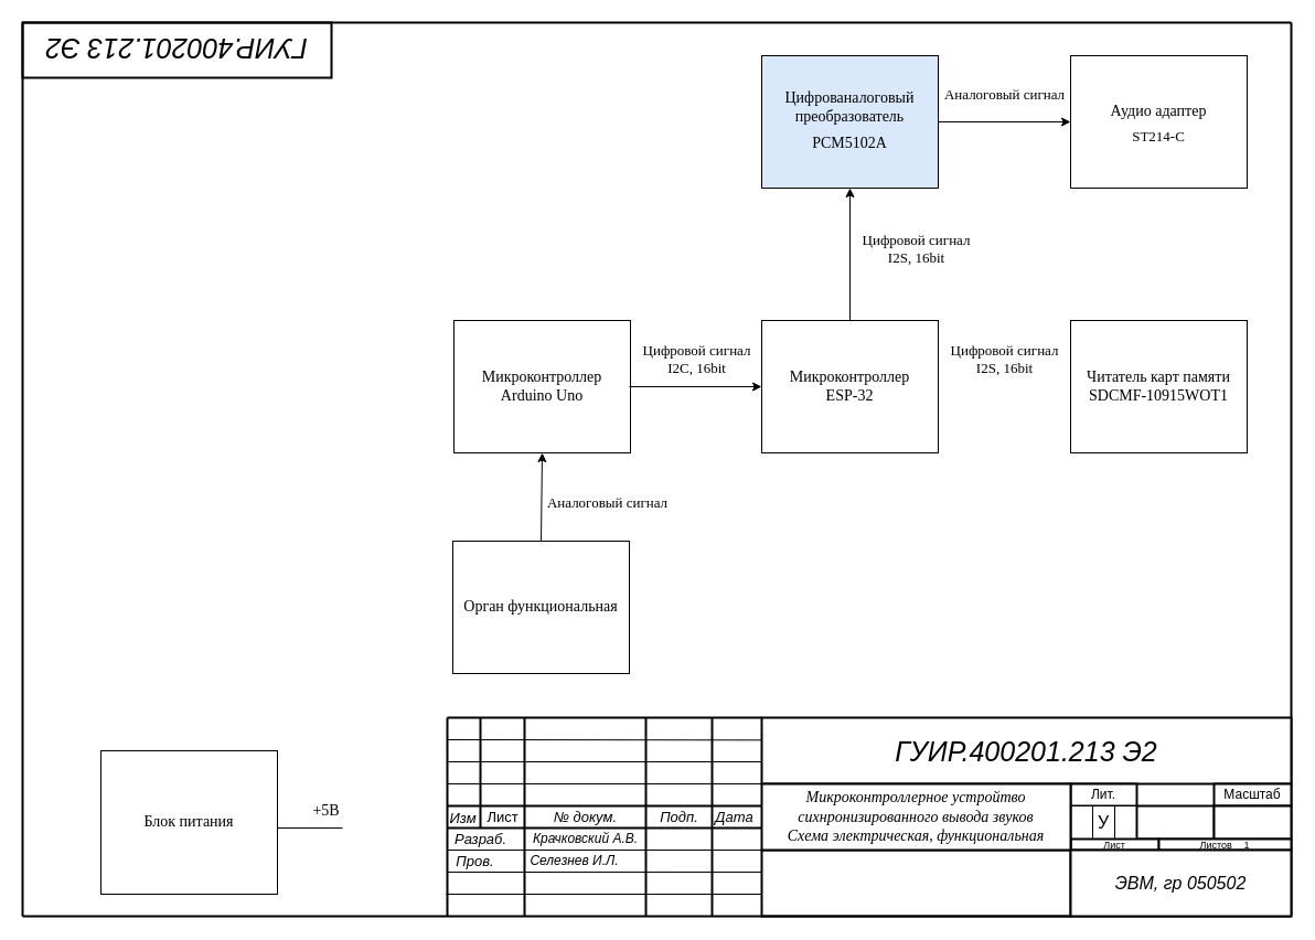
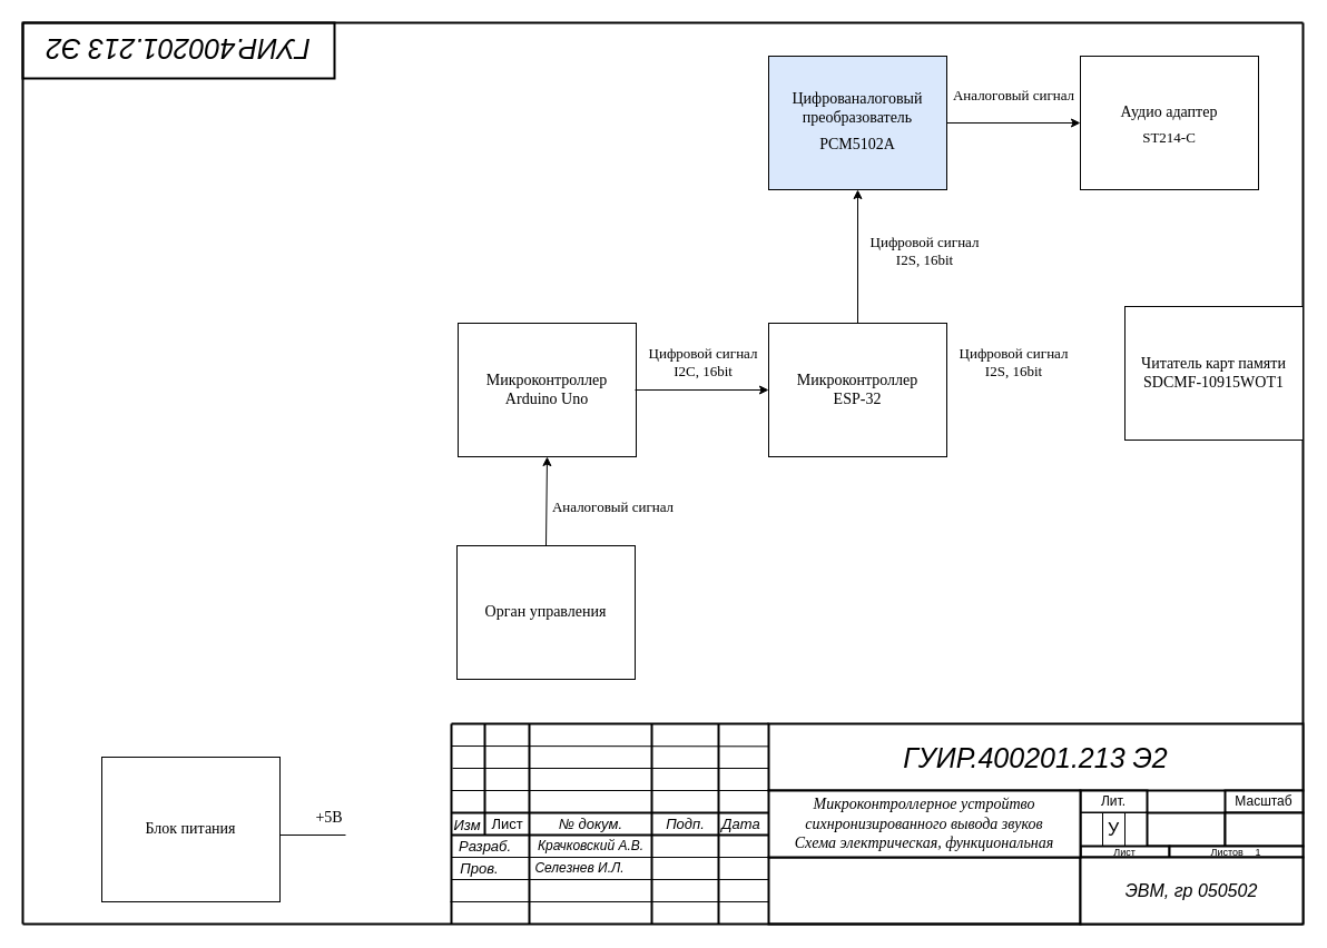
  <mxCell id="0" />
  <mxCell id="1" parent="0" />
  <mxCell id="2" value="&lt;i style=&quot;&quot;&gt;&lt;font style=&quot;font-size: 25px;&quot;&gt;ГУИР.400201.213 Э2&lt;/font&gt;&lt;/i&gt;" style="rounded=0;whiteSpace=wrap;html=1;strokeWidth=2;rotation=-180;" parent="1" vertex="1"><mxGeometry x="20" y="20" width="280" height="50" as="geometry" /></mxCell>
  <mxCell id="3" value="" style="rounded=0;whiteSpace=wrap;html=1;strokeWidth=2;" parent="1" vertex="1"><mxGeometry x="690" y="770" width="280" height="60" as="geometry" /></mxCell>
  <mxCell id="4" value="" style="endArrow=none;html=1;rounded=0;strokeWidth=2;" parent="1" edge="1"><mxGeometry width="50" height="50" relative="1" as="geometry"><mxPoint x="20" y="830" as="sourcePoint" /><mxPoint x="1170" y="830" as="targetPoint" /></mxGeometry></mxCell>
  <mxCell id="5" value="" style="endArrow=none;html=1;rounded=0;strokeWidth=2;" parent="1" edge="1"><mxGeometry width="50" height="50" relative="1" as="geometry"><mxPoint x="1170" y="830" as="sourcePoint" /><mxPoint x="1170" y="20" as="targetPoint" /></mxGeometry></mxCell>
  <mxCell id="6" value="" style="endArrow=none;html=1;rounded=0;strokeWidth=2;" parent="1" edge="1"><mxGeometry width="50" height="50" relative="1" as="geometry"><mxPoint x="20" y="20" as="sourcePoint" /><mxPoint x="1170" y="20" as="targetPoint" /></mxGeometry></mxCell>
  <mxCell id="7" value="" style="endArrow=none;html=1;rounded=0;strokeWidth=2;" parent="1" edge="1"><mxGeometry width="50" height="50" relative="1" as="geometry"><mxPoint x="20" y="830" as="sourcePoint" /><mxPoint x="20" y="20" as="targetPoint" /></mxGeometry></mxCell>
  <mxCell id="8" value="&lt;i&gt;&lt;font style=&quot;font-size: 25px;&quot;&gt;ГУИР.400201.213 Э2&lt;/font&gt;&lt;/i&gt;" style="rounded=0;whiteSpace=wrap;html=1;strokeWidth=2;" parent="1" vertex="1"><mxGeometry x="690" y="650" width="480" height="60" as="geometry" /></mxCell>
  <mxCell id="9" value="Лит." style="rounded=0;whiteSpace=wrap;html=1;strokeWidth=2;" parent="1" vertex="1"><mxGeometry x="970" y="710" width="60" height="20" as="geometry" /></mxCell>
  <mxCell id="10" value="Масштаб" style="rounded=0;whiteSpace=wrap;html=1;strokeWidth=2;" parent="1" vertex="1"><mxGeometry x="1100" y="710" width="70" height="20" as="geometry" /></mxCell>
  <mxCell id="11" value="" style="rounded=0;whiteSpace=wrap;html=1;" parent="1" vertex="1"><mxGeometry x="970" y="730" width="20" height="30" as="geometry" /></mxCell>
  <mxCell id="12" value="&lt;font style=&quot;font-size: 16px;&quot;&gt;У&lt;/font&gt;" style="rounded=0;whiteSpace=wrap;html=1;" parent="1" vertex="1"><mxGeometry x="990" y="730" width="20" height="30" as="geometry" /></mxCell>
  <mxCell id="13" value="" style="rounded=0;whiteSpace=wrap;html=1;" parent="1" vertex="1"><mxGeometry x="1010" y="730" width="20" height="30" as="geometry" /></mxCell>
  <mxCell id="14" value="" style="rounded=0;whiteSpace=wrap;html=1;strokeWidth=2;" parent="1" vertex="1"><mxGeometry x="1030" y="730" width="70" height="30" as="geometry" /></mxCell>
  <mxCell id="15" value="" style="rounded=0;whiteSpace=wrap;html=1;strokeWidth=2;" parent="1" vertex="1"><mxGeometry x="1100" y="730" width="70" height="30" as="geometry" /></mxCell>
  <mxCell id="16" value="&lt;font style=&quot;font-size: 9px;&quot;&gt;Лист&lt;/font&gt;" style="rounded=0;whiteSpace=wrap;html=1;strokeWidth=2;" parent="1" vertex="1"><mxGeometry x="970" y="760" width="80" height="10" as="geometry" /></mxCell>
  <mxCell id="17" value="&lt;font style=&quot;font-size: 9px;&quot;&gt;Листов&lt;span style=&quot;white-space: pre;&quot;&gt;&#09;&lt;/span&gt;1&lt;/font&gt;" style="rounded=0;whiteSpace=wrap;html=1;strokeWidth=2;" parent="1" vertex="1"><mxGeometry x="1050" y="760" width="120" height="10" as="geometry" /></mxCell>
  <mxCell id="18" value="" style="endArrow=none;html=1;rounded=0;exitX=1;exitY=0;exitDx=0;exitDy=0;strokeWidth=2;" parent="1" edge="1"><mxGeometry width="50" height="50" relative="1" as="geometry"><mxPoint x="970" y="770" as="sourcePoint" /><mxPoint x="970" y="730" as="targetPoint" /></mxGeometry></mxCell>
  <mxCell id="19" value="&lt;i&gt;ЭВМ, гр 050502&lt;/i&gt;" style="rounded=0;whiteSpace=wrap;html=1;fontSize=16;strokeWidth=2;" parent="1" vertex="1"><mxGeometry x="970" y="770" width="200" height="60" as="geometry" /></mxCell>
  <mxCell id="20" value="" style="endArrow=none;html=1;rounded=0;fontSize=16;strokeWidth=2;entryX=0;entryY=0;entryDx=0;entryDy=0;" parent="1" target="8" edge="1"><mxGeometry width="50" height="50" relative="1" as="geometry"><mxPoint x="405" y="650" as="sourcePoint" /><mxPoint x="685" y="650" as="targetPoint" /></mxGeometry></mxCell>
  <mxCell id="21" value="" style="endArrow=none;html=1;rounded=0;fontSize=16;strokeWidth=2;exitX=0;exitY=1;exitDx=0;exitDy=0;" parent="1" edge="1"><mxGeometry width="50" height="50" relative="1" as="geometry"><mxPoint x="405" y="830" as="sourcePoint" /><mxPoint x="405" y="650" as="targetPoint" /></mxGeometry></mxCell>
  <mxCell id="22" value="" style="endArrow=none;html=1;rounded=0;fontSize=16;strokeWidth=1;exitX=0;exitY=0;exitDx=0;exitDy=0;entryX=0;entryY=0;entryDx=0;entryDy=0;" parent="1" target="41" edge="1"><mxGeometry width="50" height="50" relative="1" as="geometry"><mxPoint x="405" y="710" as="sourcePoint" /><mxPoint x="685" y="710" as="targetPoint" /></mxGeometry></mxCell>
  <mxCell id="23" value="" style="endArrow=none;html=1;rounded=0;fontSize=16;strokeWidth=1;entryX=0;entryY=1;entryDx=0;entryDy=0;" parent="1" target="41" edge="1"><mxGeometry width="50" height="50" relative="1" as="geometry"><mxPoint x="405" y="770" as="sourcePoint" /><mxPoint x="685" y="770" as="targetPoint" /></mxGeometry></mxCell>
  <mxCell id="24" value="" style="endArrow=none;html=1;rounded=0;fontSize=16;strokeWidth=2;" parent="1" edge="1"><mxGeometry width="50" height="50" relative="1" as="geometry"><mxPoint x="645" y="830" as="sourcePoint" /><mxPoint x="645" y="650" as="targetPoint" /></mxGeometry></mxCell>
  <mxCell id="25" value="" style="endArrow=none;html=1;rounded=0;fontSize=16;strokeWidth=2;" parent="1" edge="1"><mxGeometry width="50" height="50" relative="1" as="geometry"><mxPoint x="585" y="830" as="sourcePoint" /><mxPoint x="585" y="650" as="targetPoint" /></mxGeometry></mxCell>
  <mxCell id="26" value="" style="endArrow=none;html=1;rounded=0;fontSize=16;strokeWidth=2;" parent="1" edge="1"><mxGeometry width="50" height="50" relative="1" as="geometry"><mxPoint x="435" y="750" as="sourcePoint" /><mxPoint x="435" y="650" as="targetPoint" /></mxGeometry></mxCell>
  <mxCell id="27" value="" style="endArrow=none;html=1;rounded=0;fontSize=16;strokeWidth=2;" parent="1" edge="1"><mxGeometry width="50" height="50" relative="1" as="geometry"><mxPoint x="475" y="830" as="sourcePoint" /><mxPoint x="475" y="650" as="targetPoint" /></mxGeometry></mxCell>
  <mxCell id="28" value="" style="endArrow=none;html=1;rounded=0;fontSize=16;strokeWidth=1;exitX=-0.001;exitY=0.339;exitDx=0;exitDy=0;exitPerimeter=0;" parent="1" source="8" edge="1"><mxGeometry width="50" height="50" relative="1" as="geometry"><mxPoint x="685" y="669.98" as="sourcePoint" /><mxPoint x="405" y="670" as="targetPoint" /></mxGeometry></mxCell>
  <mxCell id="29" value="" style="endArrow=none;html=1;rounded=0;fontSize=16;strokeWidth=1;exitX=0;exitY=0.667;exitDx=0;exitDy=0;exitPerimeter=0;" parent="1" edge="1"><mxGeometry width="50" height="50" relative="1" as="geometry"><mxPoint x="690" y="690.02" as="sourcePoint" /><mxPoint x="406" y="690" as="targetPoint" /></mxGeometry></mxCell>
  <mxCell id="30" value="" style="endArrow=none;html=1;rounded=0;fontSize=16;strokeWidth=2;" parent="1" edge="1"><mxGeometry width="50" height="50" relative="1" as="geometry"><mxPoint x="690" y="730" as="sourcePoint" /><mxPoint x="405" y="730" as="targetPoint" /></mxGeometry></mxCell>
  <mxCell id="31" value="" style="endArrow=none;html=1;rounded=0;fontSize=16;strokeWidth=2;" parent="1" edge="1"><mxGeometry width="50" height="50" relative="1" as="geometry"><mxPoint x="690" y="750" as="sourcePoint" /><mxPoint x="405" y="750" as="targetPoint" /></mxGeometry></mxCell>
  <mxCell id="32" value="" style="endArrow=none;html=1;rounded=0;fontSize=16;strokeWidth=1;exitX=0;exitY=0.333;exitDx=0;exitDy=0;exitPerimeter=0;" parent="1" edge="1"><mxGeometry width="50" height="50" relative="1" as="geometry"><mxPoint x="690" y="789.98" as="sourcePoint" /><mxPoint x="405" y="790" as="targetPoint" /></mxGeometry></mxCell>
  <mxCell id="33" value="" style="endArrow=none;html=1;rounded=0;fontSize=16;strokeWidth=1;exitX=0;exitY=0.667;exitDx=0;exitDy=0;exitPerimeter=0;" parent="1" edge="1"><mxGeometry width="50" height="50" relative="1" as="geometry"><mxPoint x="690" y="810.02" as="sourcePoint" /><mxPoint x="404" y="810" as="targetPoint" /></mxGeometry></mxCell>
  <mxCell id="34" value="&lt;font style=&quot;font-size: 13px;&quot;&gt;&lt;i&gt;Изм&lt;/i&gt;&lt;/font&gt;" style="text;html=1;align=center;verticalAlign=middle;resizable=0;points=[];autosize=1;strokeColor=none;fillColor=none;fontSize=16;" parent="1" vertex="1"><mxGeometry x="399" y="725" width="40" height="30" as="geometry" /></mxCell>
  <mxCell id="35" value="Лист" style="text;html=1;align=center;verticalAlign=middle;resizable=0;points=[];autosize=1;strokeColor=none;fillColor=none;fontSize=13;" parent="1" vertex="1"><mxGeometry x="435" y="730" width="40" height="20" as="geometry" /></mxCell>
  <mxCell id="36" value="&lt;i&gt;№ докум.&lt;/i&gt;" style="text;html=1;align=center;verticalAlign=middle;resizable=0;points=[];autosize=1;strokeColor=none;fillColor=none;fontSize=13;" parent="1" vertex="1"><mxGeometry x="495" y="730" width="70" height="20" as="geometry" /></mxCell>
  <mxCell id="37" value="&lt;i&gt;Подп.&lt;/i&gt;" style="text;html=1;align=center;verticalAlign=middle;resizable=0;points=[];autosize=1;strokeColor=none;fillColor=none;fontSize=13;" parent="1" vertex="1"><mxGeometry x="590" y="730" width="50" height="20" as="geometry" /></mxCell>
  <mxCell id="38" value="&lt;i&gt;Дата&lt;/i&gt;" style="text;html=1;align=center;verticalAlign=middle;resizable=0;points=[];autosize=1;strokeColor=none;fillColor=none;fontSize=13;" parent="1" vertex="1"><mxGeometry x="640" y="730" width="50" height="20" as="geometry" /></mxCell>
  <mxCell id="39" value="&lt;i&gt;Разраб.&lt;/i&gt;" style="text;html=1;align=center;verticalAlign=middle;resizable=0;points=[];autosize=1;strokeColor=none;fillColor=none;fontSize=13;" parent="1" vertex="1"><mxGeometry x="405" y="750" width="60" height="20" as="geometry" /></mxCell>
  <mxCell id="40" value="&lt;i&gt;Пров.&lt;/i&gt;" style="text;html=1;align=center;verticalAlign=middle;resizable=0;points=[];autosize=1;strokeColor=none;fillColor=none;fontSize=13;" parent="1" vertex="1"><mxGeometry x="405" y="770" width="50" height="20" as="geometry" /></mxCell>
  <mxCell id="41" value="&lt;span style=&quot;font-size: 14px;&quot;&gt;&lt;i&gt;&lt;font face=&quot;Times New Roman&quot;&gt;Микроконтроллерное устройтво сихнронизированного вывода звуков&lt;br&gt;Схема электрическая, функциональная&lt;/font&gt;&lt;br&gt;&lt;/i&gt;&lt;/span&gt;" style="rounded=0;whiteSpace=wrap;html=1;strokeWidth=2;" parent="1" vertex="1"><mxGeometry x="690" y="710" width="280" height="60" as="geometry" /></mxCell>
  <mxCell id="42" value="&lt;i&gt;Крачковский А.В.&lt;/i&gt;" style="text;html=1;align=center;verticalAlign=middle;resizable=0;points=[];autosize=1;strokeColor=none;fillColor=none;" parent="1" vertex="1"><mxGeometry x="470" y="745" width="120" height="30" as="geometry" /></mxCell>
  <mxCell id="43" value="&lt;i&gt;Селезнев И.Л.&lt;/i&gt;" style="text;html=1;align=center;verticalAlign=middle;resizable=0;points=[];autosize=1;strokeColor=none;fillColor=none;" parent="1" vertex="1"><mxGeometry x="470" y="765" width="100" height="30" as="geometry" /></mxCell>
  <mxCell id="44" value="Блок питания" style="rounded=0;whiteSpace=wrap;html=1;fontFamily=Times New Roman;fontSize=14;" parent="1" vertex="1"><mxGeometry x="91" y="680" width="160" height="130" as="geometry" /></mxCell>
  <mxCell id="45" value="+5В" style="text;html=1;align=center;verticalAlign=middle;resizable=0;points=[];autosize=1;strokeColor=none;fillColor=none;fontSize=14;fontFamily=Times New Roman;" parent="1" vertex="1"><mxGeometry x="270" y="720" width="50" height="30" as="geometry" /></mxCell>
  <mxCell id="46" value="Микроконтроллер&lt;br&gt;Arduino Uno" style="rounded=0;whiteSpace=wrap;html=1;fontFamily=Times New Roman;fontSize=14;" parent="1" vertex="1"><mxGeometry x="411" y="290" width="160" height="120" as="geometry" /></mxCell>
  <mxCell id="47" value="Микроконтроллер&lt;br&gt;ESP-32" style="rounded=0;whiteSpace=wrap;html=1;fontFamily=Times New Roman;fontSize=14;" parent="1" vertex="1"><mxGeometry x="690" y="290" width="160" height="120" as="geometry" /></mxCell>
  <mxCell id="48" value="Цифрованалоговый преобразователь&lt;br&gt;&lt;p style=&quot;line-height: 1.15px; margin-bottom: 0.1in; background: transparent;&quot; align=&quot;center&quot; lang=&quot;ru-RU&quot;&gt;&lt;font style=&quot;&quot; face=&quot;Times New Roman, serif&quot;&gt;&lt;font style=&quot;font-size: 14px;&quot;&gt;PCM5102A&lt;/font&gt;&lt;/font&gt;&lt;/p&gt;" style="rounded=0;whiteSpace=wrap;html=1;fontFamily=Times New Roman;fontSize=14;fillColor=#dae8fc;" parent="1" vertex="1"><mxGeometry x="690" y="50" width="160" height="120" as="geometry" /></mxCell>
  <mxCell id="49" value="Аудио адаптер&lt;br&gt;&lt;p style=&quot;line-height: 1px; margin-bottom: 0in; background: transparent;&quot; align=&quot;center&quot;&gt;&lt;font style=&quot;font-size: 13px;&quot;&gt;ST214-C&lt;/font&gt;&lt;/p&gt;" style="rounded=0;whiteSpace=wrap;html=1;fontFamily=Times New Roman;fontSize=14;" parent="1" vertex="1"><mxGeometry x="970" y="50" width="160" height="120" as="geometry" /></mxCell>
- <mxCell id="50" value="Орган функциональная" style="rounded=0;whiteSpace=wrap;html=1;fontFamily=Times New Roman;fontSize=14;" parent="1" vertex="1"><mxGeometry x="410" y="490" width="160" height="120" as="geometry" /></mxCell>
- <mxCell id="51" value="Читатель карт памяти&lt;br&gt;SDCMF-10915WOT1" style="rounded=0;whiteSpace=wrap;html=1;fontFamily=Times New Roman;fontSize=14;" parent="1" vertex="1"><mxGeometry x="970" y="290" width="160" height="120" as="geometry" /></mxCell>
+ <mxCell id="50" value="Орган управления" style="rounded=0;whiteSpace=wrap;html=1;fontFamily=Times New Roman;fontSize=14;" parent="1" vertex="1"><mxGeometry x="410" y="490" width="160" height="120" as="geometry" /></mxCell>
+ <mxCell id="51" value="Читатель карт памяти&lt;br&gt;SDCMF-10915WOT1" style="rounded=0;whiteSpace=wrap;html=1;fontFamily=Times New Roman;fontSize=14;" parent="1" vertex="1"><mxGeometry x="1010" y="275" width="160" height="120" as="geometry" /></mxCell>
  <mxCell id="52" value="Цифровой сигнал&lt;br&gt;I2C, 16bit" style="text;html=1;align=center;verticalAlign=middle;resizable=0;points=[];autosize=1;strokeColor=none;fillColor=none;fontSize=13;fontFamily=Times New Roman;" parent="1" vertex="1"><mxGeometry x="571" y="305" width="120" height="40" as="geometry" /></mxCell>
  <mxCell id="53" value="" style="endArrow=none;html=1;rounded=0;fontFamily=Times New Roman;fontSize=13;" parent="1" edge="1"><mxGeometry width="50" height="50" relative="1" as="geometry"><mxPoint x="251" y="750" as="sourcePoint" /><mxPoint x="310" y="750" as="targetPoint" /></mxGeometry></mxCell>
  <mxCell id="54" value="Цифровой сигнал&lt;br&gt;I2S, 16bit" style="text;html=1;align=center;verticalAlign=middle;resizable=0;points=[];autosize=1;strokeColor=none;fillColor=none;fontSize=13;fontFamily=Times New Roman;" parent="1" vertex="1"><mxGeometry x="850" y="305" width="120" height="40" as="geometry" /></mxCell>
  <mxCell id="55" value="Цифровой сигнал&lt;br&gt;I2S, 16bit" style="text;html=1;align=center;verticalAlign=middle;resizable=0;points=[];autosize=1;strokeColor=none;fillColor=none;fontSize=13;fontFamily=Times New Roman;" parent="1" vertex="1"><mxGeometry x="770" y="205" width="120" height="40" as="geometry" /></mxCell>
  <mxCell id="56" value="Аналоговый сигнал" style="text;html=1;align=center;verticalAlign=middle;resizable=0;points=[];autosize=1;strokeColor=none;fillColor=none;fontSize=13;fontFamily=Times New Roman;" parent="1" vertex="1"><mxGeometry x="845" y="70" width="130" height="30" as="geometry" /></mxCell>
  <mxCell id="57" value="Аналоговый сигнал" style="text;html=1;align=center;verticalAlign=middle;resizable=0;points=[];autosize=1;strokeColor=none;fillColor=none;fontSize=13;fontFamily=Times New Roman;" parent="1" vertex="1"><mxGeometry x="485" y="440" width="130" height="30" as="geometry" /></mxCell>
  <mxCell id="58" value="" style="endArrow=classic;html=1;rounded=0;entryX=0.5;entryY=1;entryDx=0;entryDy=0;" parent="1" target="46" edge="1"><mxGeometry width="50" height="50" relative="1" as="geometry"><mxPoint x="490" y="490" as="sourcePoint" /><mxPoint x="540" y="440" as="targetPoint" /></mxGeometry></mxCell>
  <mxCell id="59" value="" style="endArrow=classic;html=1;rounded=0;entryX=0;entryY=0.5;entryDx=0;entryDy=0;" parent="1" target="47" edge="1"><mxGeometry width="50" height="50" relative="1" as="geometry"><mxPoint x="570" y="350" as="sourcePoint" /><mxPoint x="620" y="300" as="targetPoint" /></mxGeometry></mxCell>
  <mxCell id="60" value="" style="endArrow=classic;html=1;rounded=0;exitX=0.5;exitY=0;exitDx=0;exitDy=0;" parent="1" source="47" edge="1"><mxGeometry width="50" height="50" relative="1" as="geometry"><mxPoint x="720" y="220" as="sourcePoint" /><mxPoint x="770" y="170" as="targetPoint" /></mxGeometry></mxCell>
  <mxCell id="61" value="" style="endArrow=classic;html=1;rounded=0;entryX=0;entryY=0.5;entryDx=0;entryDy=0;" parent="1" target="49" edge="1"><mxGeometry width="50" height="50" relative="1" as="geometry"><mxPoint x="850" y="110" as="sourcePoint" /><mxPoint x="900" y="60" as="targetPoint" /></mxGeometry></mxCell>
